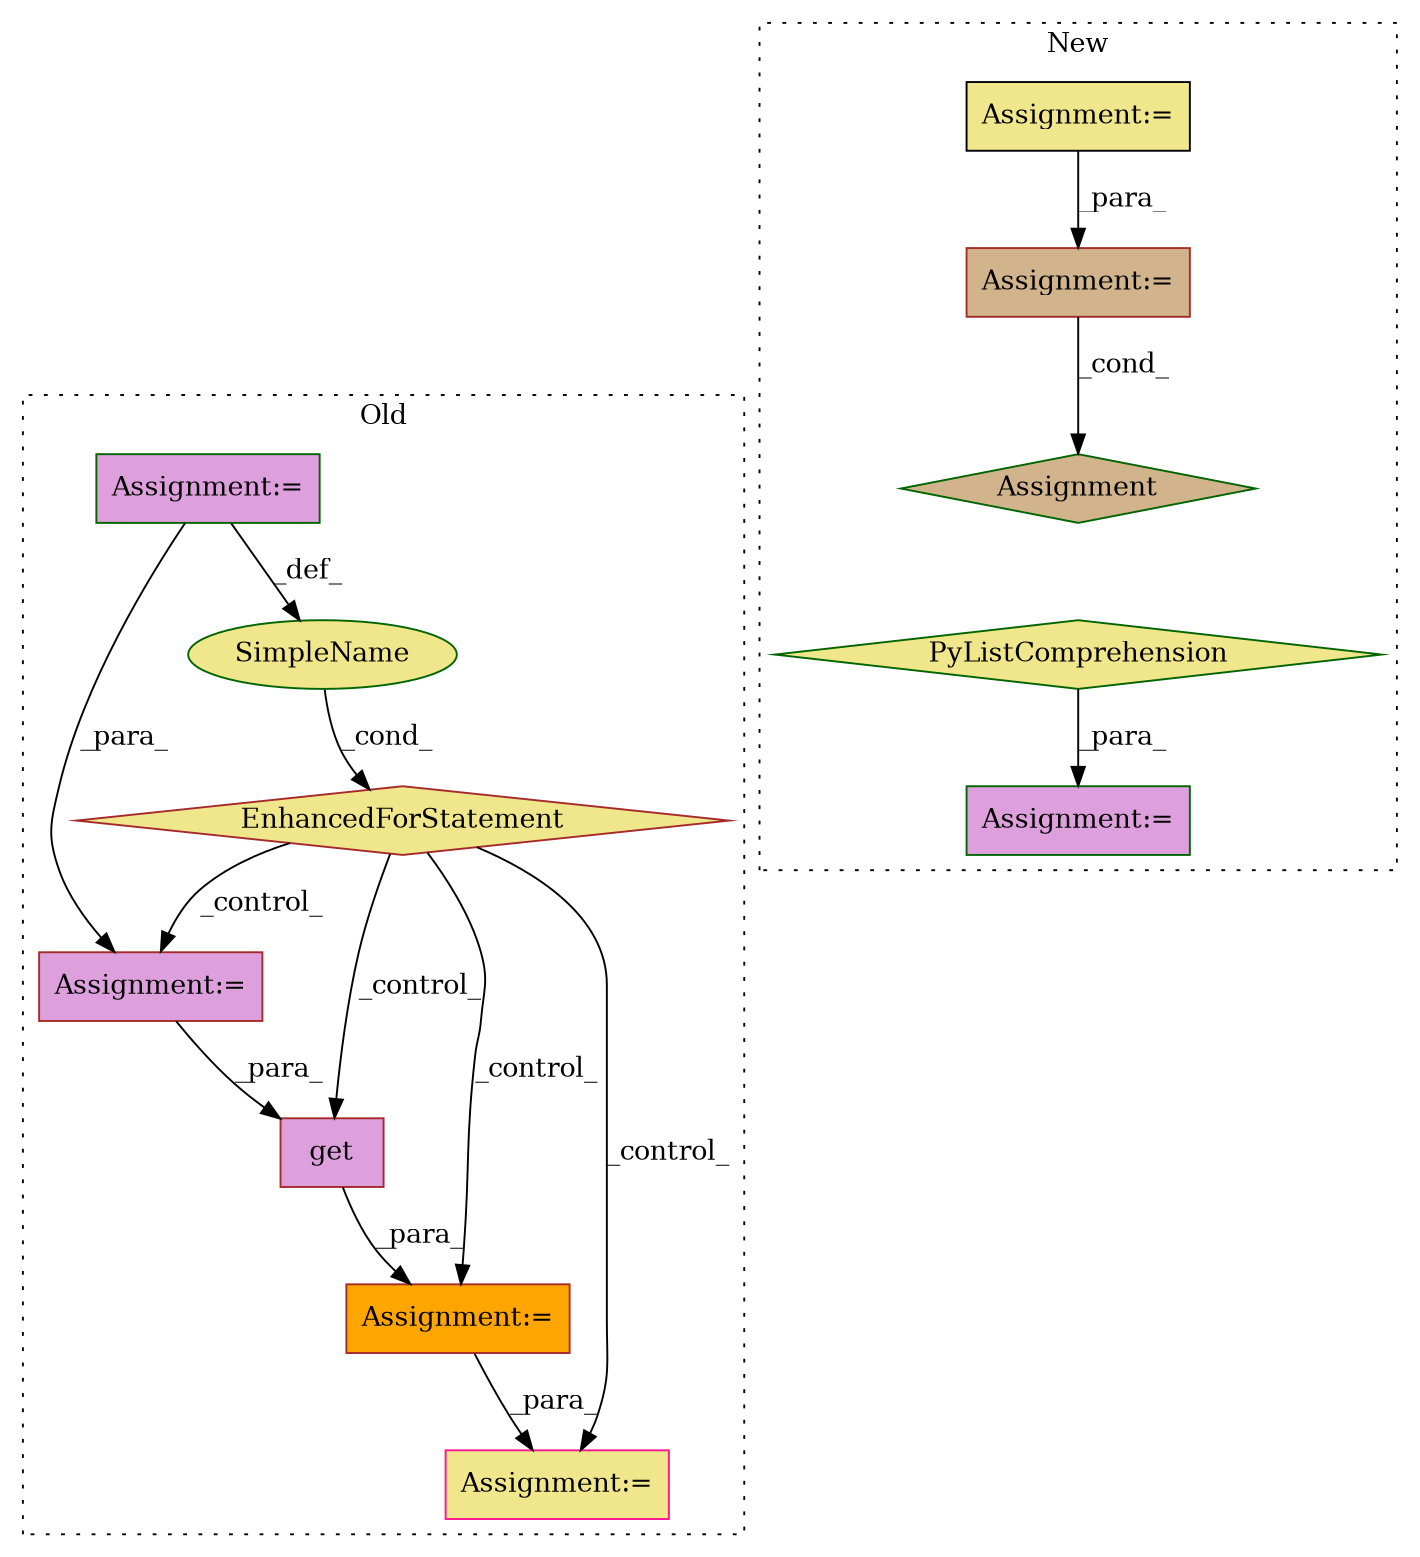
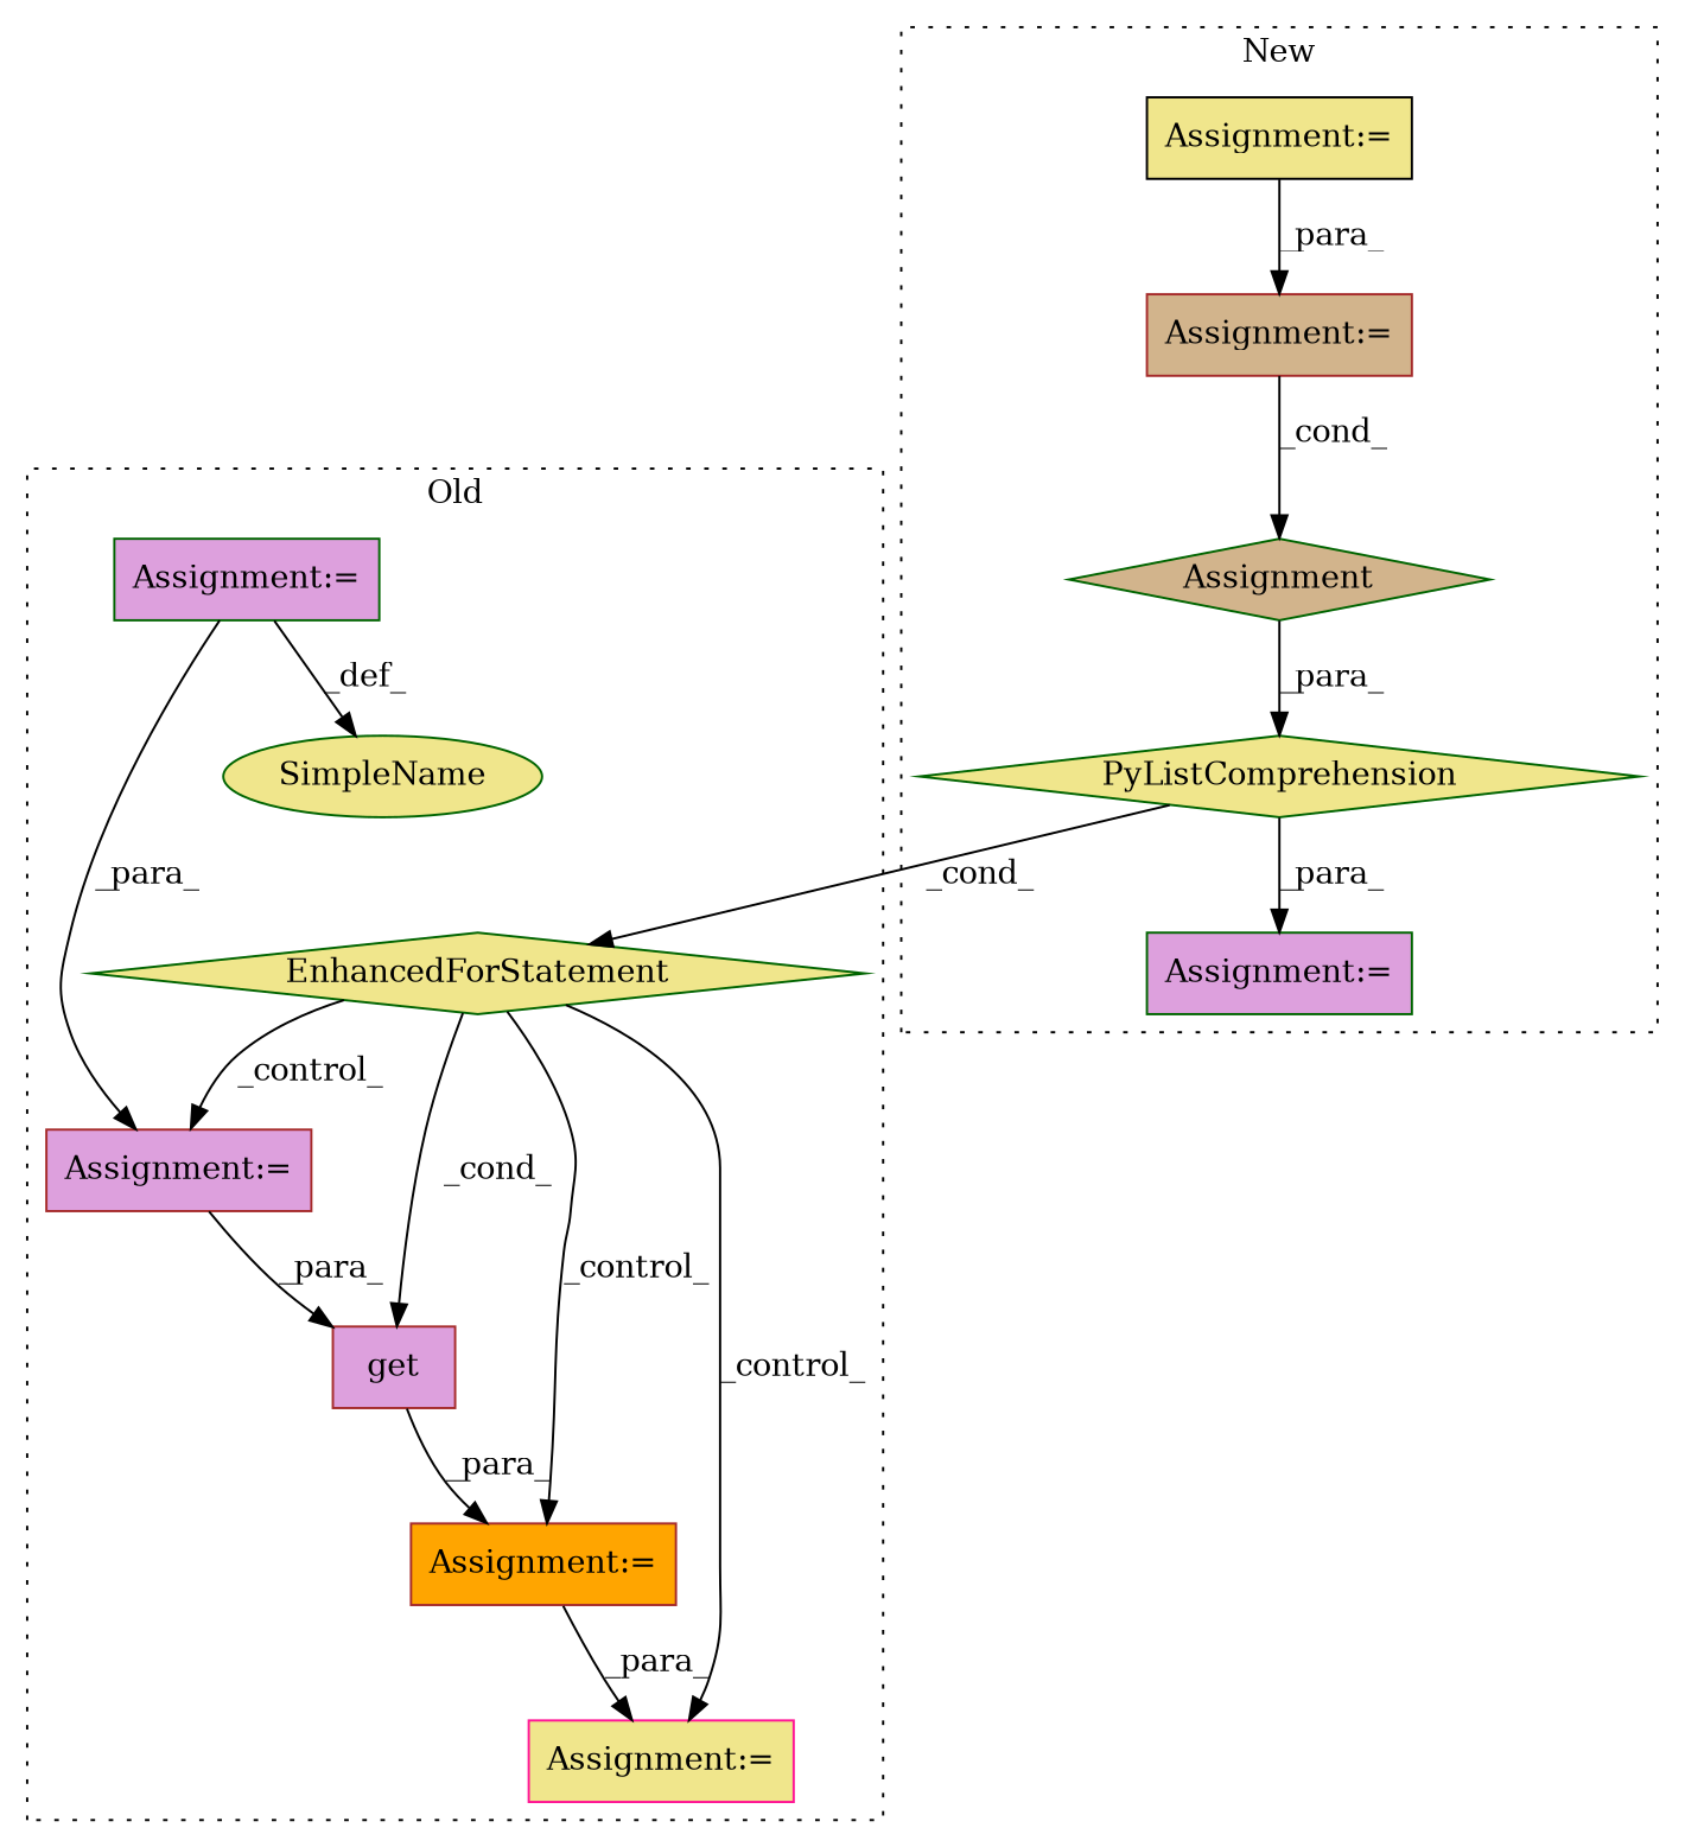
  digraph {
    node [a=7 color=brown fillcolor=khaki l=1 s="6037,6115" shape=box style=filled]
    n1 [a=32 fillcolor=plum l="4,1" label=get s="6162,6167"]
    n2 [color=deeppink label="Assignment:=" s=6184]
    n3 [a=42 color=darkgreen l=5 label=SimpleName s=6096 shape=ellipse]
    n4 [fillcolor=orange label="Assignment:=" s=6149]
    n5 [color=darkgreen fillcolor=plum l="53,2" label="Assignment:="]
-   n6 [a=70 l="53,2" label=EnhancedForStatement shape=diamond]
+   n6 [a=70 color=darkgreen l="53,2" label=EnhancedForStatement shape=diamond]
    n7 [fillcolor=plum label="Assignment:=" s=6126]
    n8 [a=113 color=darkgreen fillcolor=tan l=26 label=Assignment s=1934 shape=diamond]
    n9 [color=black label="Assignment:=" s=1616]
    n10 [a=109 color=darkgreen l=137 label=PyListComprehension s=1831 shape=diamond]
    n11 [color=darkgreen fillcolor=plum l=12 label="Assignment:=" s=1819]
    n12 [fillcolor=tan l=26 label="Assignment:=" s=1934]
    subgraph cluster_1 {
      label=Old
      style=dotted
      n1
      n2
      n3
      n4
      n5
      n6
      n7
    }
    subgraph cluster_2 {
      label=New
      style=dotted
      n8
      n9
      n10
      n11
      n12
    }
    n1 -> n4 [label=_para_]
-   n3 -> n6 [label=_cond_]
+   n10 -> n6 [label=_cond_]
    n4 -> n2 [label=_para_]
    n5 -> n3 [label=_def_]
    n5 -> n7 [label=_para_]
-   n6 -> n1 [label=_control_]
+   n6 -> n1 [label=_cond_]
    n6 -> n2 [label=_control_]
    n6 -> n4 [label=_control_]
    n6 -> n7 [label=_control_]
    n7 -> n1 [label=_para_]
+   n8 -> n10 [label=_para_]
    n9 -> n12 [label=_para_]
    n10 -> n11 [label=_para_]
    n12 -> n8 [label=_cond_]
  }
